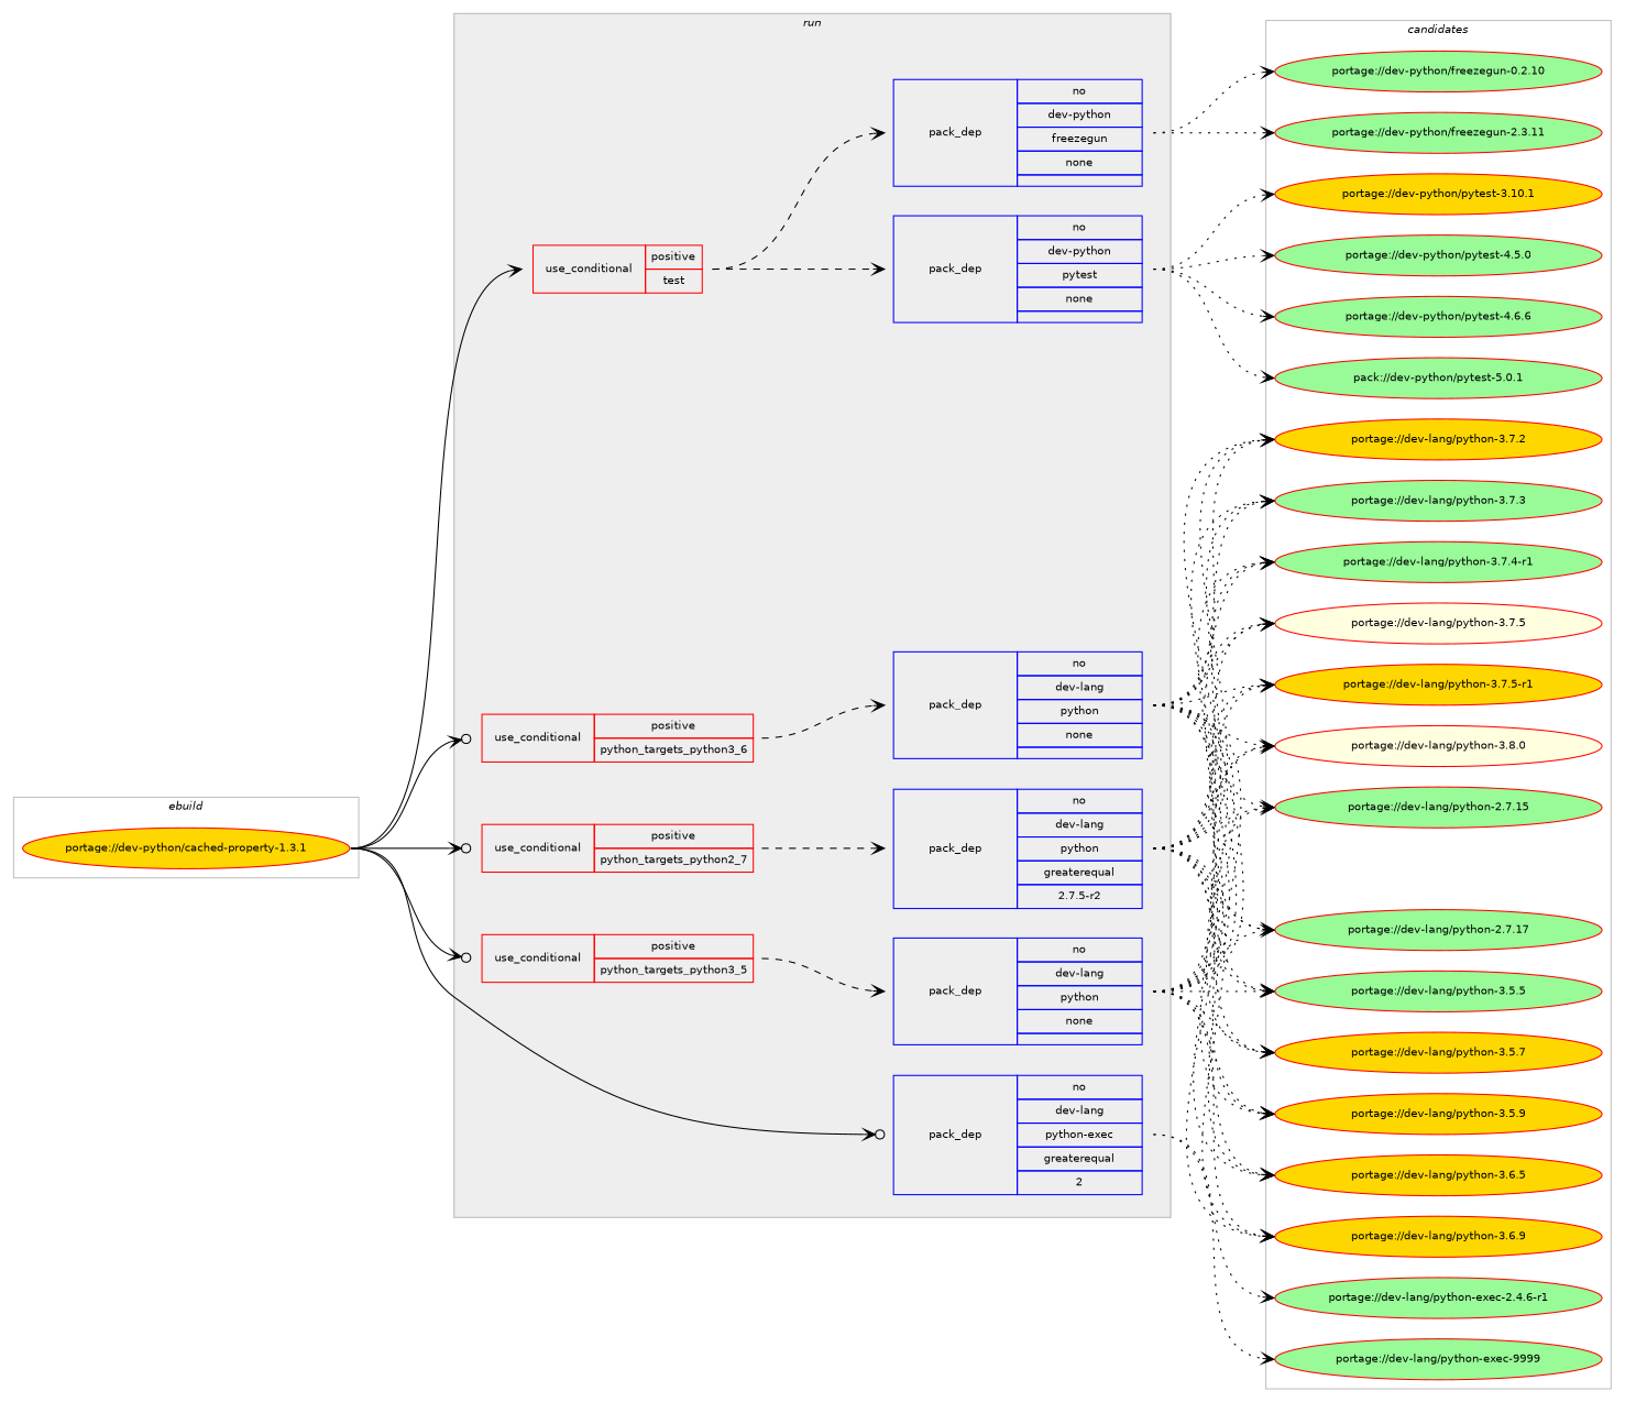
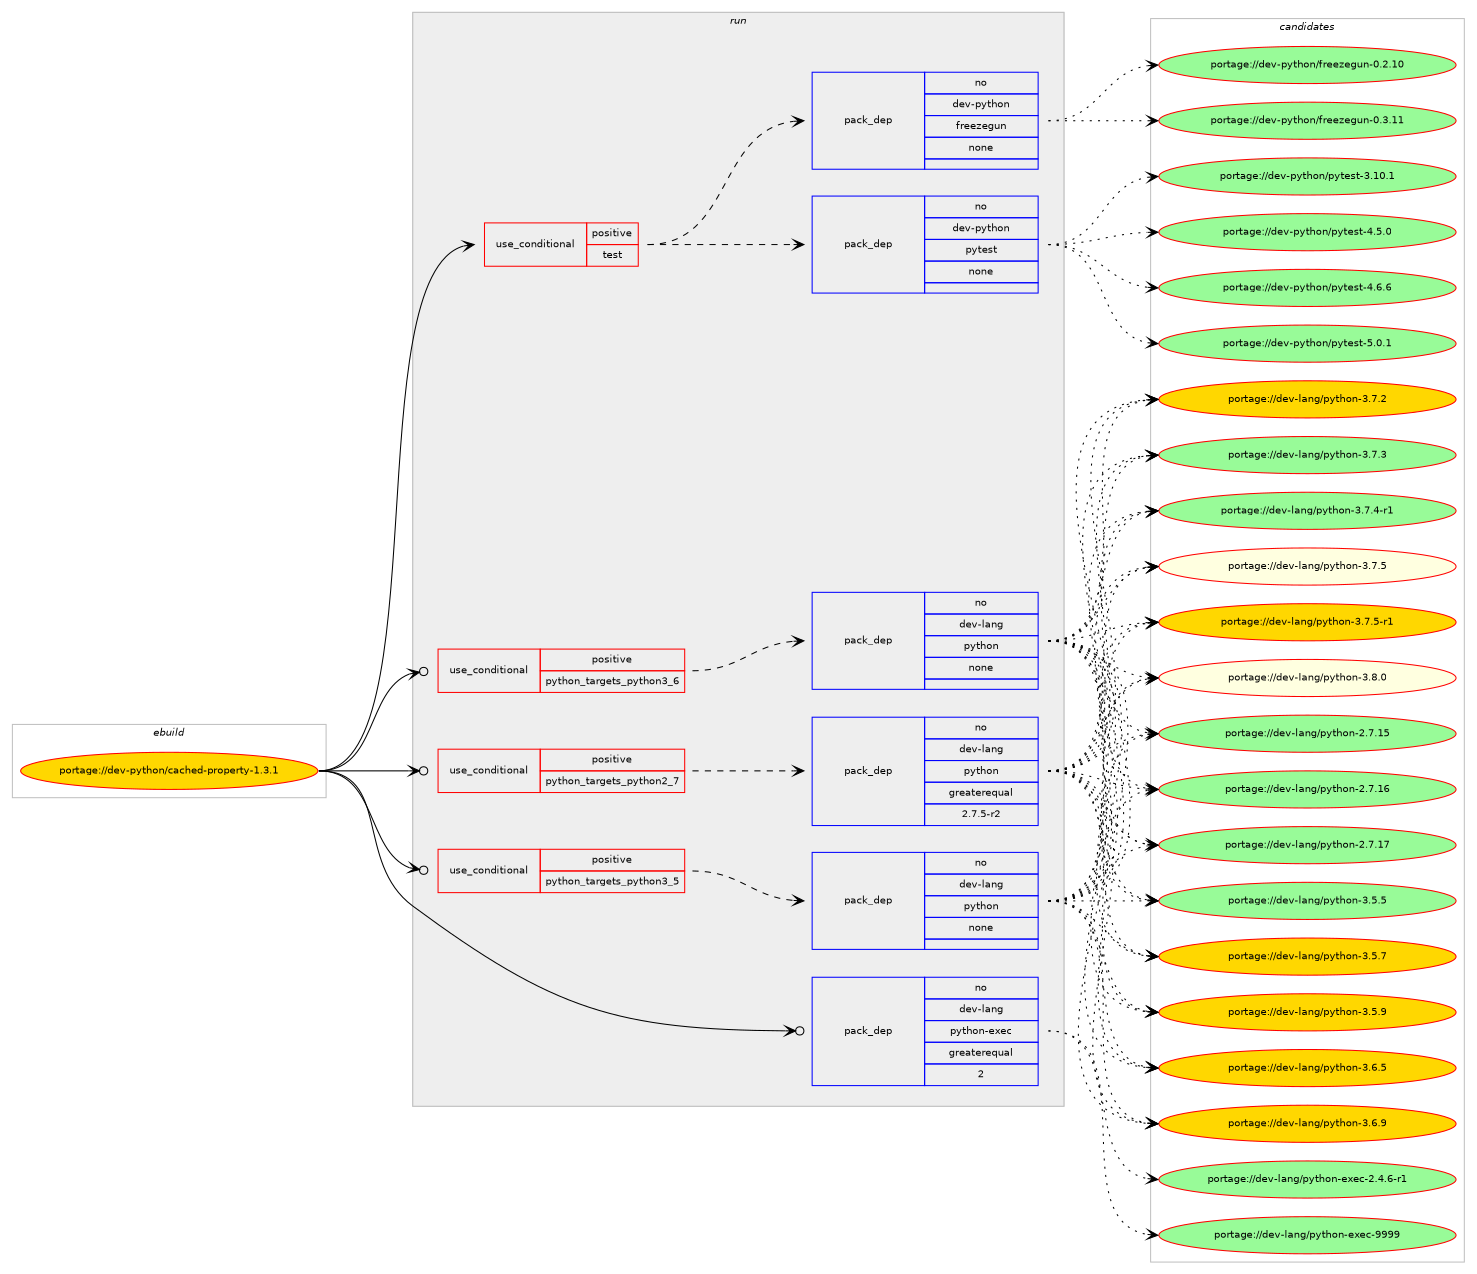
  digraph {
    compound=true
    concentrate=true
    fontname=Helvetica
    fontsize=10
    newrank=true
    rankdir=LR
    ranksep=1.5
    node [color=red fillcolor=palegreen fontname=Helvetica fontsize=10 style=filled]
    edge [arrowhead=vee headport=w style=dotted tailport=e weight=100]
    n1 [fillcolor=gold label="portage://dev-python/cached-property-1.3.1" width=4]
    n2 [color=blue label=<<TABLE BORDER="0" CELLBORDER="1" CELLSPACING="0" CELLPADDING="4" WIDTH="220"><TR><TD ROWSPAN="6" CELLPADDING="30">pack_dep</TD></TR><TR><TD WIDTH="110">no</TD></TR><TR><TD>dev-python</TD></TR><TR><TD>pytest</TD></TR><TR><TD>none</TD></TR><TR><TD></TD></TR></TABLE>> shape=none fillcolor="" style=""]
    n3 [color=blue label=<<TABLE BORDER="0" CELLBORDER="1" CELLSPACING="0" CELLPADDING="4" WIDTH="220"><TR><TD ROWSPAN="6" CELLPADDING="30">pack_dep</TD></TR><TR><TD WIDTH="110">no</TD></TR><TR><TD>dev-python</TD></TR><TR><TD>freezegun</TD></TR><TR><TD>none</TD></TR><TR><TD></TD></TR></TABLE>> shape=none fillcolor="" style=""]
    n4 [label=<<TABLE BORDER="0" CELLBORDER="1" CELLSPACING="0" CELLPADDING="4"><TR><TD ROWSPAN="3" CELLPADDING="10">use_conditional</TD></TR><TR><TD>positive</TD></TR><TR><TD>test</TD></TR></TABLE>> shape=none fillcolor="" style=""]
    n5 [color=blue label=<<TABLE BORDER="0" CELLBORDER="1" CELLSPACING="0" CELLPADDING="4" WIDTH="220"><TR><TD ROWSPAN="6" CELLPADDING="30">pack_dep</TD></TR><TR><TD WIDTH="110">no</TD></TR><TR><TD>dev-lang</TD></TR><TR><TD>python</TD></TR><TR><TD>greaterequal</TD></TR><TR><TD>2.7.5-r2</TD></TR></TABLE>> shape=none fillcolor="" style=""]
    n6 [label=<<TABLE BORDER="0" CELLBORDER="1" CELLSPACING="0" CELLPADDING="4"><TR><TD ROWSPAN="3" CELLPADDING="10">use_conditional</TD></TR><TR><TD>positive</TD></TR><TR><TD>python_targets_python2_7</TD></TR></TABLE>> shape=none fillcolor="" style=""]
    n7 [color=blue label=<<TABLE BORDER="0" CELLBORDER="1" CELLSPACING="0" CELLPADDING="4" WIDTH="220"><TR><TD ROWSPAN="6" CELLPADDING="30">pack_dep</TD></TR><TR><TD WIDTH="110">no</TD></TR><TR><TD>dev-lang</TD></TR><TR><TD>python</TD></TR><TR><TD>none</TD></TR><TR><TD></TD></TR></TABLE>> shape=none fillcolor="" style=""]
    n8 [label=<<TABLE BORDER="0" CELLBORDER="1" CELLSPACING="0" CELLPADDING="4"><TR><TD ROWSPAN="3" CELLPADDING="10">use_conditional</TD></TR><TR><TD>positive</TD></TR><TR><TD>python_targets_python3_5</TD></TR></TABLE>> shape=none fillcolor="" style=""]
    n9 [color=blue label=<<TABLE BORDER="0" CELLBORDER="1" CELLSPACING="0" CELLPADDING="4" WIDTH="220"><TR><TD ROWSPAN="6" CELLPADDING="30">pack_dep</TD></TR><TR><TD WIDTH="110">no</TD></TR><TR><TD>dev-lang</TD></TR><TR><TD>python</TD></TR><TR><TD>none</TD></TR><TR><TD></TD></TR></TABLE>> shape=none fillcolor="" style=""]
    n10 [label=<<TABLE BORDER="0" CELLBORDER="1" CELLSPACING="0" CELLPADDING="4"><TR><TD ROWSPAN="3" CELLPADDING="10">use_conditional</TD></TR><TR><TD>positive</TD></TR><TR><TD>python_targets_python3_6</TD></TR></TABLE>> shape=none fillcolor="" style=""]
    n11 [color=blue label=<<TABLE BORDER="0" CELLBORDER="1" CELLSPACING="0" CELLPADDING="4" WIDTH="220"><TR><TD ROWSPAN="6" CELLPADDING="30">pack_dep</TD></TR><TR><TD WIDTH="110">no</TD></TR><TR><TD>dev-lang</TD></TR><TR><TD>python-exec</TD></TR><TR><TD>greaterequal</TD></TR><TR><TD>2</TD></TR></TABLE>> shape=none fillcolor="" style=""]
-   n12 [fillcolor=gold label="portage://dev-python/pytest-3.10.1" width=4]
+   n12 [label="portage://dev-python/pytest-3.10.1" width=4]
    n13 [label="portage://dev-python/pytest-4.5.0" width=4]
    n14 [label="portage://dev-python/pytest-4.6.6" width=4]
-   n15 [label="pack://dev-python/pytest-5.0.1" width=4]
+   n15 [label="portage://dev-python/pytest-5.0.1" width=4]
    n16 [label="portage://dev-python/freezegun-0.2.10" width=4]
-   n17 [label="portage://dev-python/freezegun-2.3.11" width=4]
+   n17 [label="portage://dev-python/freezegun-0.3.11" width=4]
    n18 [label="portage://dev-lang/python-2.7.15" width=4]
+   n19 [label="portage://dev-lang/python-2.7.16" width=4]
    n20 [label="portage://dev-lang/python-2.7.17" width=4]
    n21 [label="portage://dev-lang/python-3.5.5" width=4]
    n22 [fillcolor=gold label="portage://dev-lang/python-3.5.7" width=4]
    n23 [fillcolor=gold label="portage://dev-lang/python-3.5.9" width=4]
    n24 [fillcolor=gold label="portage://dev-lang/python-3.6.5" width=4]
    n25 [fillcolor=gold label="portage://dev-lang/python-3.6.9" width=4]
    n26 [fillcolor=gold label="portage://dev-lang/python-3.7.2" width=4]
    n27 [label="portage://dev-lang/python-3.7.3" width=4]
    n28 [label="portage://dev-lang/python-3.7.4-r1" width=4]
    n29 [fillcolor=lightyellow label="portage://dev-lang/python-3.7.5" width=4]
    n30 [fillcolor=gold label="portage://dev-lang/python-3.7.5-r1" width=4]
    n31 [fillcolor=lightyellow label="portage://dev-lang/python-3.8.0" width=4]
    n32 [label="portage://dev-lang/python-exec-2.4.6-r1" width=4]
    n33 [label="portage://dev-lang/python-exec-9999" width=4]
    subgraph cluster_1 {
      color=gray
      label=<<i>ebuild</i>>
      rank=same
      n1
    }
    subgraph cluster_2 {
      color=gray
      label=<<i>dependencies</i>>
      subgraph cluster_3 {
        color=gray
        fillcolor="#eeeeee"
        label=<<i>compile</i>>
        style=filled
        subgraph sub_4 {
          color=gray
          fillcolor="#eeeeee"
          label=<<i>compile</i>>
          style=filled
          n4
          subgraph sub_5 {
            color=gray
            fillcolor="#eeeeee"
            label=<<i>compile</i>>
            style=filled
            n2
          }
          subgraph sub_6 {
            color=gray
            fillcolor="#eeeeee"
            label=<<i>compile</i>>
            style=filled
            n3
          }
        }
      }
      subgraph cluster_7 {
        color=gray
        fillcolor="#eeeeee"
        label=<<i>compile and run</i>>
        style=filled
        subgraph sub_8 {
          color=gray
          fillcolor="#eeeeee"
          label=<<i>compile and run</i>>
          style=filled
          n6
          subgraph sub_9 {
            color=gray
            fillcolor="#eeeeee"
            label=<<i>compile and run</i>>
            style=filled
            n5
          }
        }
        subgraph sub_10 {
          color=gray
          fillcolor="#eeeeee"
          label=<<i>compile and run</i>>
          style=filled
          n8
          subgraph sub_11 {
            color=gray
            fillcolor="#eeeeee"
            label=<<i>compile and run</i>>
            style=filled
            n7
          }
        }
        subgraph sub_12 {
          color=gray
          fillcolor="#eeeeee"
          label=<<i>compile and run</i>>
          style=filled
          n10
          subgraph sub_13 {
            color=gray
            fillcolor="#eeeeee"
            label=<<i>compile and run</i>>
            style=filled
            n9
          }
        }
        subgraph sub_14 {
          color=gray
          fillcolor="#eeeeee"
          label=<<i>compile and run</i>>
          style=filled
          n11
        }
      }
      subgraph cluster_15 {
        color=gray
        fillcolor="#eeeeee"
        label=<<i>run</i>>
        style=filled
      }
    }
    subgraph cluster_16 {
      color=gray
      label=<<i>candidates</i>>
      rank=same
      subgraph sub_17 {
        color=black
        label=<<i>candidates</i>>
        nodesep=1
        rank=same
        n12
        n13
        n14
        n15
      }
      subgraph sub_18 {
        color=black
        label=<<i>candidates</i>>
        nodesep=1
        rank=same
        n16
        n17
      }
      subgraph sub_19 {
        color=black
        label=<<i>candidates</i>>
        nodesep=1
        rank=same
        n18
+       n19
        n20
        n21
        n22
        n23
        n24
        n25
        n26
        n27
        n28
        n29
        n30
        n31
      }
      subgraph sub_20 {
        color=black
        label=<<i>candidates</i>>
        nodesep=1
        rank=same
        n18
+       n19
        n20
        n21
        n22
        n23
        n24
        n25
        n26
        n27
        n28
        n29
        n30
        n31
      }
      subgraph sub_21 {
        color=black
        label=<<i>candidates</i>>
        nodesep=1
        rank=same
        n18
+       n19
        n20
        n21
        n22
        n23
        n24
        n25
        n26
        n27
        n28
        n29
        n30
        n31
      }
      subgraph sub_22 {
        color=black
        label=<<i>candidates</i>>
        nodesep=1
        rank=same
        n32
        n33
      }
    }
    n1 -> n4 [style=solid weight=20]
    n1 -> n6 [arrowhead=odotvee style=solid weight=20]
    n1 -> n8 [arrowhead=odotvee style=solid weight=20]
    n1 -> n10 [arrowhead=odotvee style=solid weight=20]
    n1 -> n11 [arrowhead=odotvee style=solid weight=20]
    n2 -> n12
    n2 -> n13
    n2 -> n14
    n2 -> n15
    n3 -> n16
    n3 -> n17
    n4 -> n2 [style=dashed weight=20]
    n4 -> n3 [style=dashed weight=20]
    n5 -> n18
+   n5 -> n19
    n5 -> n20
    n5 -> n21
    n5 -> n22
    n5 -> n23
    n5 -> n24
    n5 -> n25
    n5 -> n26
    n5 -> n27
    n5 -> n28
    n5 -> n29
    n5 -> n30
    n5 -> n31
    n6 -> n5 [style=dashed weight=20]
    n7 -> n18
+   n7 -> n19
    n7 -> n20
    n7 -> n21
    n7 -> n22
    n7 -> n23
    n7 -> n24
    n7 -> n25
    n7 -> n26
    n7 -> n27
    n7 -> n28
    n7 -> n29
    n7 -> n30
    n7 -> n31
    n8 -> n7 [style=dashed weight=20]
    n9 -> n18
+   n9 -> n19
    n9 -> n20
    n9 -> n21
    n9 -> n22
    n9 -> n23
    n9 -> n24
    n9 -> n25
    n9 -> n26
    n9 -> n27
    n9 -> n28
    n9 -> n29
    n9 -> n30
    n9 -> n31
    n10 -> n9 [style=dashed weight=20]
    n11 -> n32
    n11 -> n33
  }
